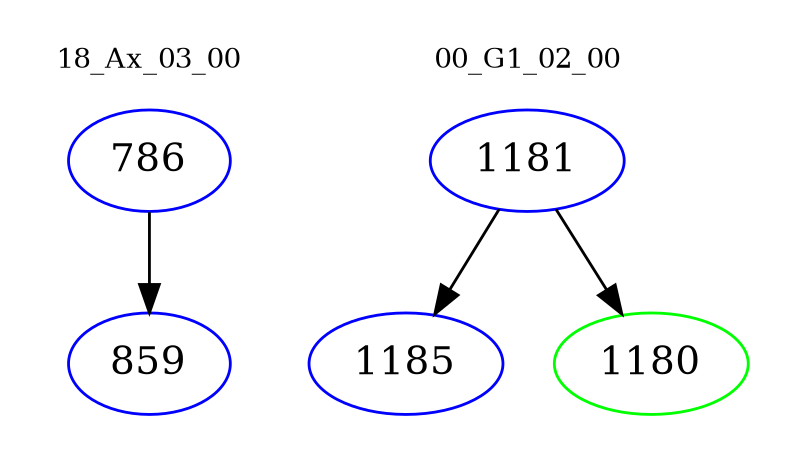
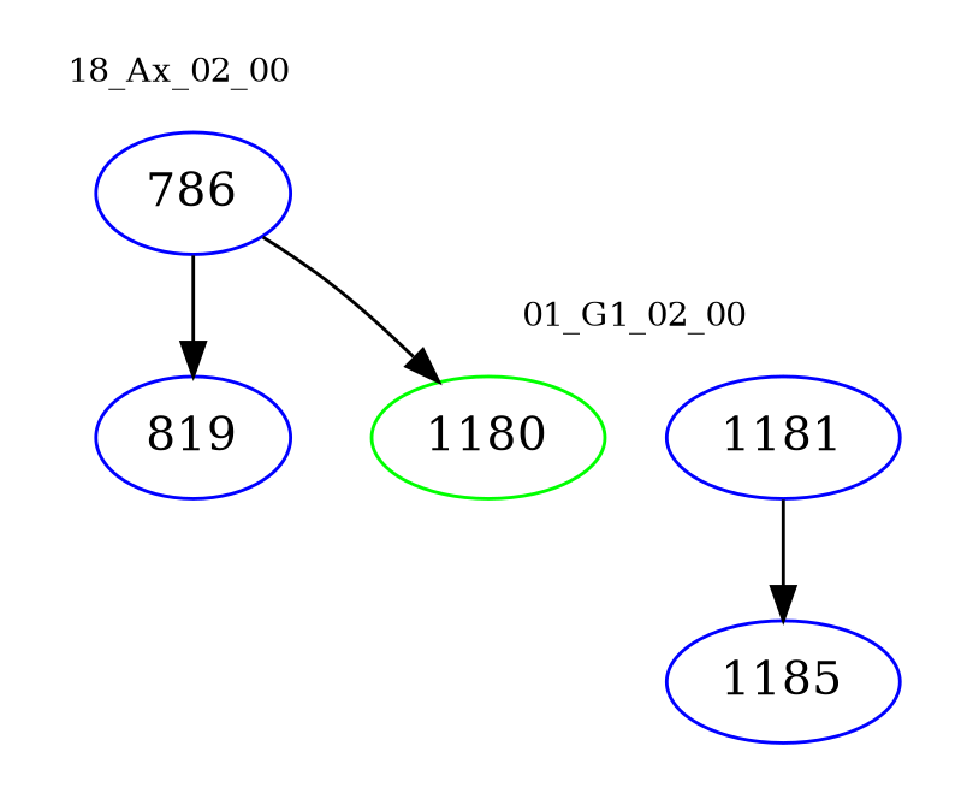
  digraph {
    node [color=blue]
    edge [color=black]
    n1 [label=786]
-   n2 [label=859]
+   n2 [label=819]
    n3 [label=1181]
    n4 [label=1185]
    n5 [color=green label=1180]
    subgraph cluster_1 {
      color=white
      fontsize=10
-     label="18_Ax_03_00"
+     label="18_Ax_02_00"
      n1
      n2
    }
    subgraph cluster_2 {
      color=white
      fontsize=10
-     label="00_G1_02_00"
+     label="01_G1_02_00"
      n3
      n4
      n5
    }
    n1 -> n2
    n3 -> n4
-   n3 -> n5
+   n1 -> n5
  }
